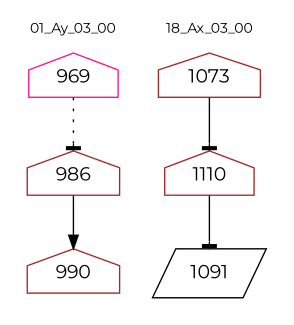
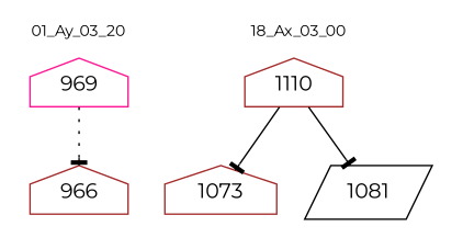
  digraph {
    fontname=Montserrat
    node [color=brown fontname=Montserrat shape=house]
    edge [arrowhead=tee color=black fontname=Montserrat style=solid]
-   n1 [label=986]
+   n1 [label=966]
    n2 [color=deeppink label=969]
-   n3 [label=990]
    n4 [label=1073]
    n5 [label=1110]
-   n6 [color=black label=1091 shape=parallelogram]
+   n6 [color=black label=1081 shape=parallelogram]
    subgraph cluster_1 {
      color=white
      fontsize=10
-     label="01_Ay_03_00"
+     label="01_Ay_03_20"
      n1
      n2
-     n3
    }
    subgraph cluster_2 {
      color=white
      fontsize=10
      label="18_Ax_03_00"
      n4
      n5
      n6
    }
-   n1 -> n3 [arrowhead=normal]
    n2 -> n1 [style=dotted]
-   n4 -> n5
+   n5 -> n4
    n5 -> n6
  }
